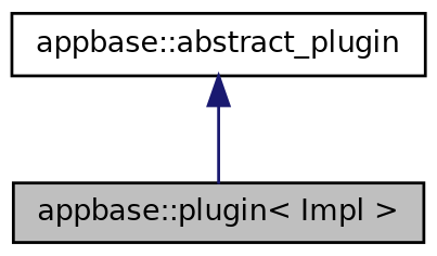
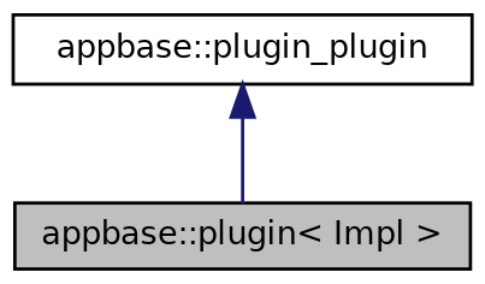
  digraph {
    node [color=black fontname=Helvetica fontsize=10 shape=record style=filled]
    n1 [fillcolor=grey75 fontcolor=black height=0.2 label="appbase::plugin\< Impl \>" width=0.4]
-   n2 [fillcolor=white height=0.2 label="appbase::abstract_plugin" width=0.4]
+   n2 [fillcolor=white height=0.2 label="appbase::plugin_plugin" width=0.4]
    n2 -> n1 [color=midnightblue dir=back fontname=Helvetica fontsize=10 labelfontname=Helvetica labelfontsize=10 style=solid]
  }
